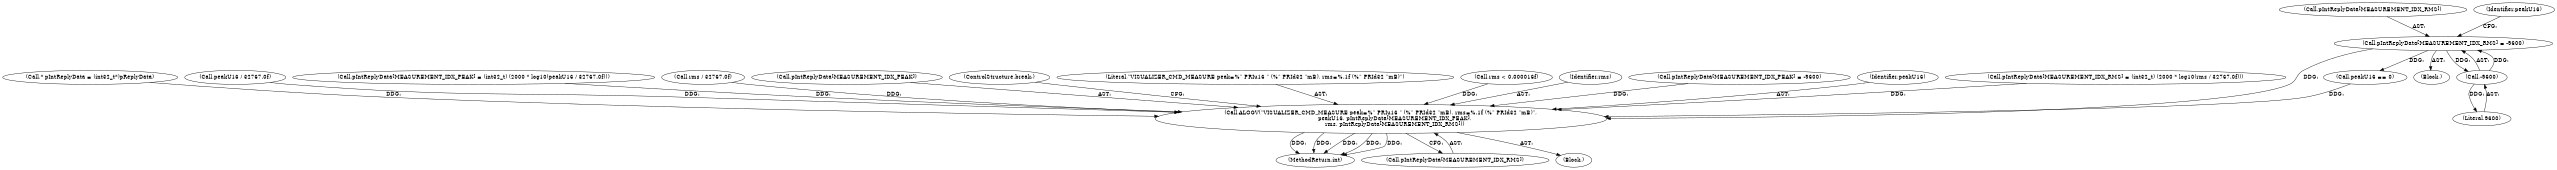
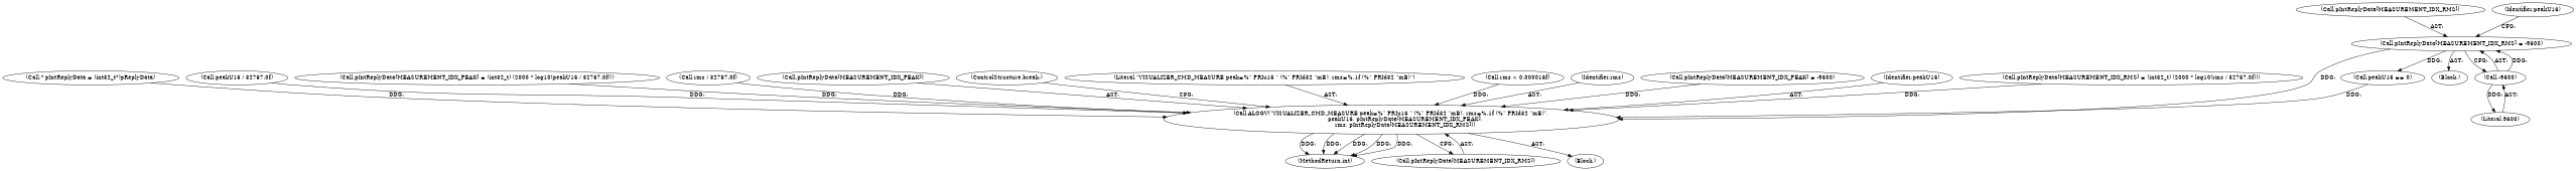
  digraph {
    n1 [label="(Call,pIntReplyData[MEASUREMENT_IDX_RMS] = -9600)"]
    n2 [label="(Call,-9600)"]
    n3 [label="(Call,ALOGV(\"VISUALIZER_CMD_MEASURE peak=%\" PRIu16 \" (%\" PRId32 \"mB), rms=%.1f (%\" PRId32 \"mB)\",\n                peakU16, pIntReplyData[MEASUREMENT_IDX_PEAK],\n                rms, pIntReplyData[MEASUREMENT_IDX_RMS]))"]
    n4 [label="(Block,)"]
    n5 [label="(Call,peakU16 == 0)"]
    n6 [label="(Literal,9600)"]
    n7 [label="(MethodReturn,int)"]
    n8 [label="(Call,pIntReplyData[MEASUREMENT_IDX_RMS])"]
    n9 [label="(Block,)"]
    n10 [label="(Identifier,peakU16)"]
    n11 [label="(Call,pIntReplyData[MEASUREMENT_IDX_RMS] = (int32_t) (2000 * log10(rms / 32767.0f)))"]
    n12 [label="(Call,* pIntReplyData = (int32_t*)pReplyData)"]
    n13 [label="(Call,peakU16 / 32767.0f)"]
    n14 [label="(Call,pIntReplyData[MEASUREMENT_IDX_PEAK] = (int32_t) (2000 * log10(peakU16 / 32767.0f)))"]
    n15 [label="(Call,rms / 32767.0f)"]
    n16 [label="(Call,pIntReplyData[MEASUREMENT_IDX_RMS])"]
    n17 [label="(Call,pIntReplyData[MEASUREMENT_IDX_PEAK])"]
    n18 [label="(ControlStructure,break;)"]
    n19 [label="(Literal,\"VISUALIZER_CMD_MEASURE peak=%\" PRIu16 \" (%\" PRId32 \"mB), rms=%.1f (%\" PRId32 \"mB)\")"]
    n20 [label="(Call,rms < 0.000016f)"]
    n21 [label="(Identifier,rms)"]
    n22 [label="(Identifier,peakU16)"]
    n23 [label="(Call,pIntReplyData[MEASUREMENT_IDX_PEAK] = -9600)"]
-   n1 -> n2 [label="DDG: "]
+   n1 -> n2 [label="CFG: "]
    n1 -> n3 [label="DDG: "]
    n1 -> n4 [label="AST: "]
    n1 -> n5 [label="DDG: "]
    n2 -> n1 [label="AST: "]
    n2 -> n1 [label="DDG: "]
    n2 -> n6 [label="DDG: "]
    n3 -> n7 [label="DDG: "]
    n3 -> n7 [label="DDG: "]
    n3 -> n7 [label="DDG: "]
    n3 -> n7 [label="DDG: "]
    n3 -> n7 [label="DDG: "]
    n3 -> n8 [label="CFG: "]
    n3 -> n9 [label="AST: "]
    n5 -> n3 [label="DDG: "]
    n6 -> n2 [label="AST: "]
    n8 -> n3 [label="AST: "]
    n10 -> n3 [label="AST: "]
    n11 -> n3 [label="DDG: "]
    n12 -> n3 [label="DDG: "]
    n13 -> n3 [label="DDG: "]
    n14 -> n3 [label="DDG: "]
    n15 -> n3 [label="DDG: "]
    n16 -> n1 [label="AST: "]
    n17 -> n3 [label="AST: "]
    n18 -> n3 [label="CFG: "]
    n19 -> n3 [label="AST: "]
    n20 -> n3 [label="DDG: "]
    n21 -> n3 [label="AST: "]
    n22 -> n1 [label="CFG: "]
    n23 -> n3 [label="DDG: "]
  }
